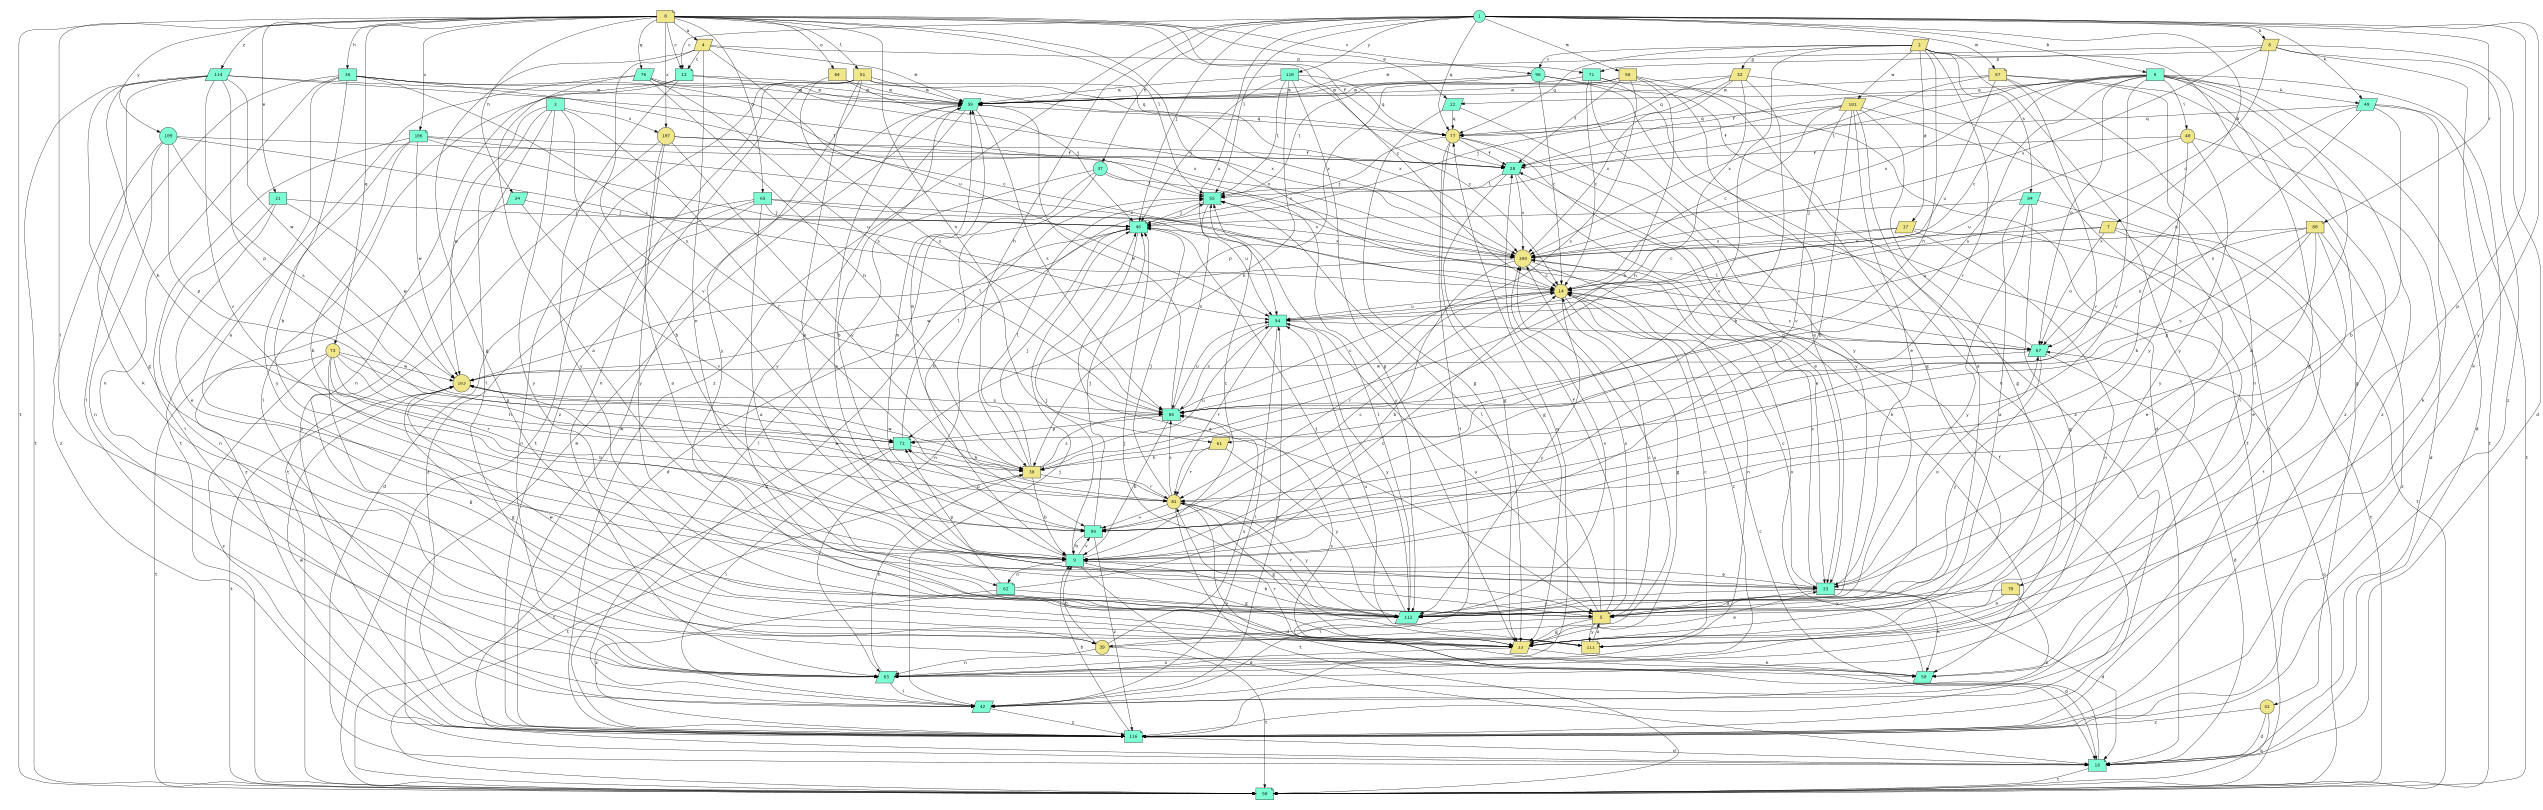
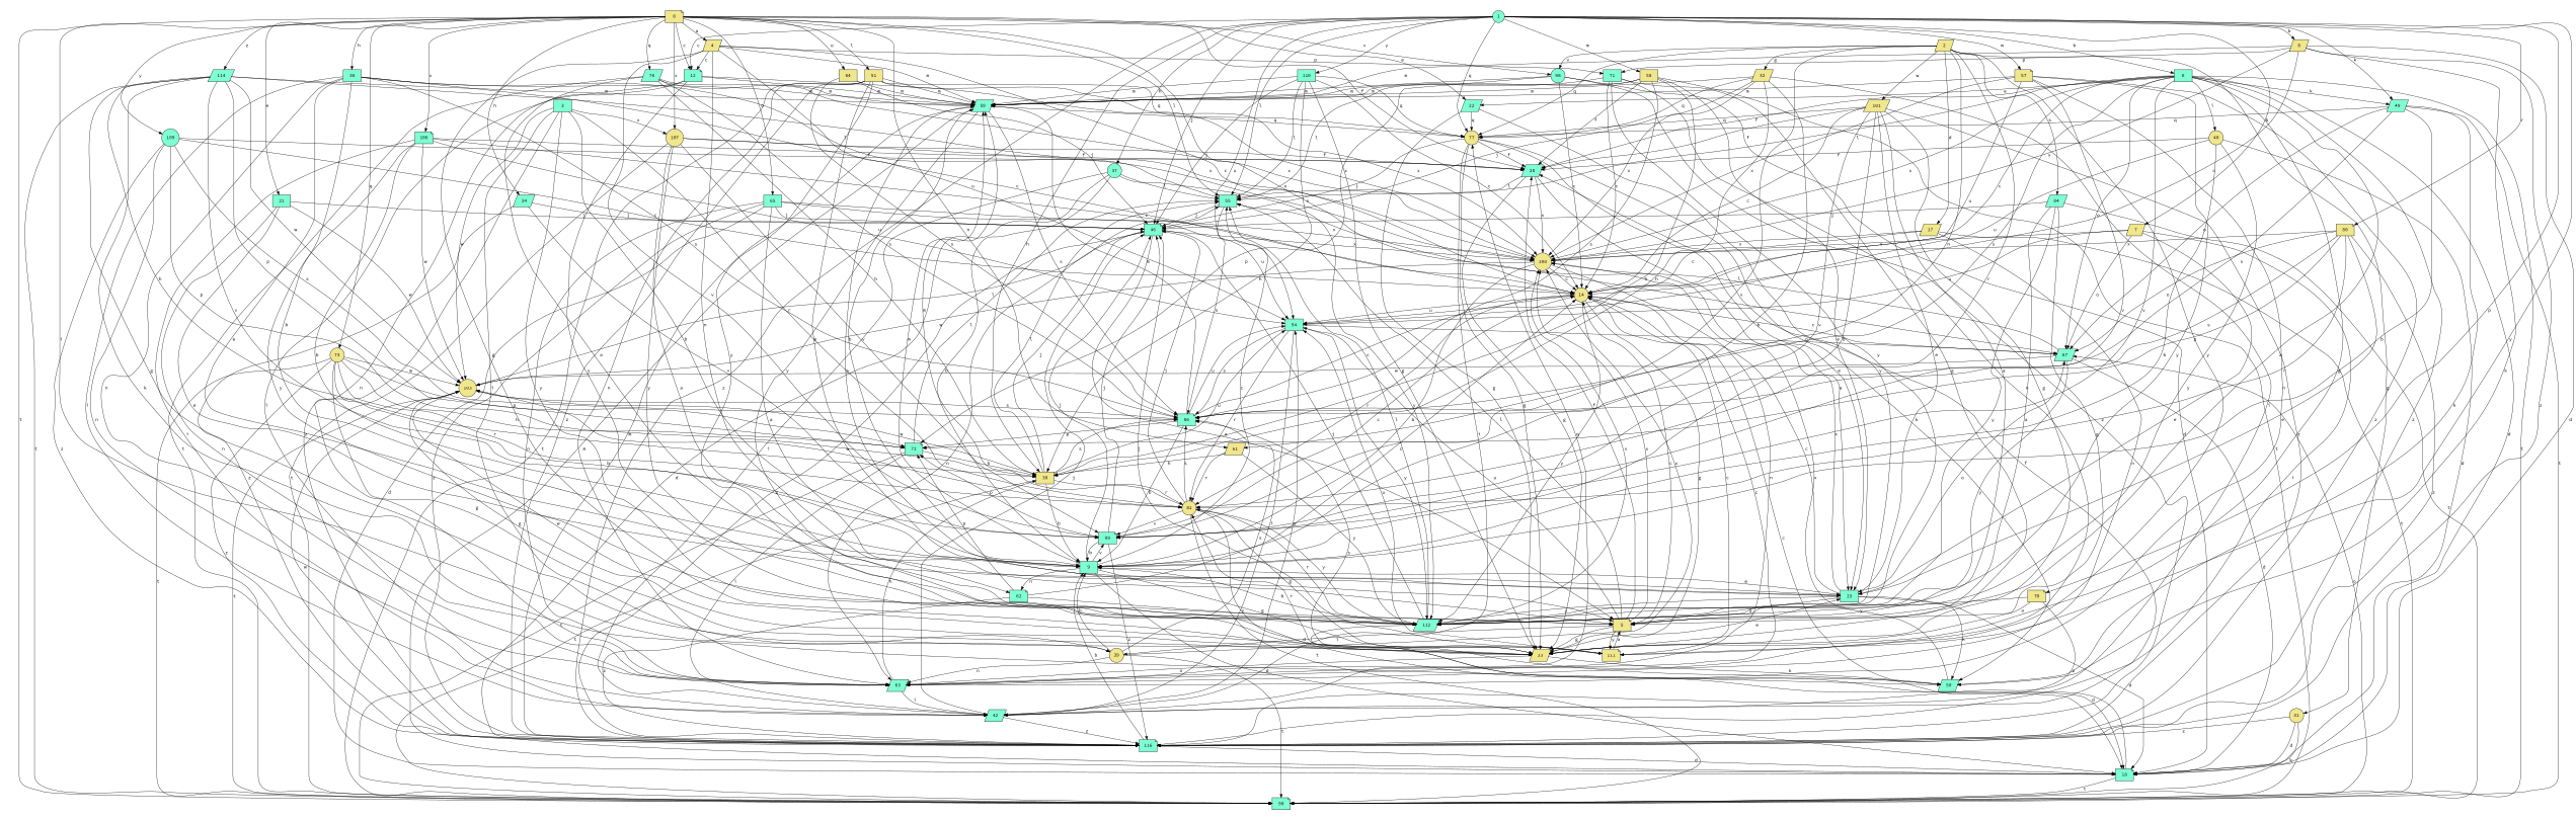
  strict digraph {
    fontname="Source Code Pro"
    node [fillcolor=aquamarine fontname="Source Code Pro" shape=parallelogram style=filled]
    edge [fontname="Source Code Pro"]
    0 [fillcolor=khaki shape=note]
    4 [fillcolor=khaki]
    12 [shape=note]
    21 [shape=box]
    22
    28
    34
    36 [shape=box]
    39 [fillcolor=khaki shape=circle]
    51 [fillcolor=khaki shape=box]
    55 [shape=box]
    61 [fillcolor=khaki]
    64 [fillcolor=khaki shape=box]
    65 [shape=box]
    67
    73 [fillcolor=khaki shape=circle]
    76
    90 [shape=note]
    98 [shape=circle]
    106 [shape=note]
    107 [fillcolor=khaki shape=circle]
    109 [shape=circle]
    114
    94 [shape=box]
    99 [shape=note]
    14 [fillcolor=khaki shape=circle]
    33 [fillcolor=khaki]
    59
    62 [shape=note]
    71 [shape=box]
    111 [fillcolor=khaki shape=note]
    108 [fillcolor=khaki shape=circle]
    42
    63
    46 [shape=note]
    103 [fillcolor=khaki shape=circle]
    23 [shape=box]
    77 [fillcolor=khaki shape=circle]
    112
    116 [shape=note]
    9 [shape=box]
    86 [shape=note]
    38 [fillcolor=khaki shape=box]
    81 [fillcolor=khaki shape=circle]
    5 [fillcolor=khaki shape=note]
    18 [shape=note]
    72 [shape=note]
    50
    1 [shape=circle]
    6 [shape=box]
    7 [fillcolor=khaki]
    8 [fillcolor=khaki]
    37 [shape=circle]
    49
    57 [fillcolor=khaki shape=note]
    58 [fillcolor=khaki shape=box]
    70 [fillcolor=khaki shape=note]
    80 [fillcolor=khaki shape=note]
    110 [shape=box]
    40 [fillcolor=khaki shape=circle]
    2 [fillcolor=khaki]
    17 [fillcolor=khaki]
    31 [fillcolor=khaki shape=circle]
    32 [fillcolor=khaki]
    84
    101 [fillcolor=khaki]
    3 [shape=box]
    0 -> 4 [label=a]
    0 -> 12 [label=c]
    0 -> 21 [label=e]
    0 -> 22 [label=e]
    0 -> 28 [label=f]
    0 -> 34 [label=h]
    0 -> 36 [label=h]
    0 -> 39 [label=i]
    0 -> 51 [label=l]
    0 -> 55 [label=l]
    0 -> 61 [label=n]
    0 -> 64 [label=o]
    0 -> 65 [label=o]
    0 -> 67 [label=o]
    0 -> 73 [label=q]
    0 -> 76 [label=q]
    0 -> 90 [label=t]
    0 -> 98 [label=v]
    0 -> 106 [label=x]
    0 -> 107 [label=x]
    0 -> 109 [label=y]
    0 -> 114 [label=z]
    4 -> 12 [label=c]
    4 -> 94 [label=u]
    4 -> 99 [label=v]
-   0 -> 14 [label=c]
+   4 -> 14 [label=c]
    4 -> 33 [label=g]
    4 -> 59 [label=m]
    4 -> 62 [label=n]
    4 -> 71 [label=p]
    12 -> 59 [label=m]
    12 -> 111 [label=y]
    12 -> 108 [label=x]
    12 -> 42 [label=i]
    12 -> 63 [label=n]
    21 -> 63 [label=n]
    21 -> 46 [label=j]
    21 -> 103 [label=w]
    21 -> 23 [label=e]
    22 -> 33 [label=g]
    22 -> 77 [label=q]
    22 -> 112 [label=y]
    28 -> 55 [label=l]
    28 -> 33 [label=g]
    28 -> 108 [label=x]
    28 -> 23 [label=e]
    34 -> 99 [label=v]
    34 -> 46 [label=j]
    34 -> 116 [label=z]
    36 -> 55 [label=l]
    36 -> 14 [label=c]
    36 -> 59 [label=m]
    36 -> 42 [label=i]
    36 -> 63 [label=n]
    36 -> 23 [label=e]
    36 -> 9 [label=b]
    36 -> 86 [label=s]
    39 -> 90 [label=t]
    39 -> 108 [label=x]
    39 -> 63 [label=n]
    39 -> 9 [label=b]
    39 -> 86 [label=s]
    51 -> 90 [label=t]
    51 -> 59 [label=m]
    51 -> 108 [label=x]
    51 -> 63 [label=n]
    51 -> 23 [label=e]
    51 -> 77 [label=q]
    51 -> 112 [label=y]
    51 -> 116 [label=z]
    55 -> 46 [label=j]
    55 -> 86 [label=s]
    61 -> 112 [label=y]
    61 -> 38 [label=h]
    61 -> 81 [label=r]
    64 -> 59 [label=m]
    64 -> 46 [label=j]
    64 -> 86 [label=s]
    65 -> 94 [label=u]
    65 -> 108 [label=x]
    65 -> 63 [label=n]
    65 -> 46 [label=j]
    65 -> 116 [label=z]
    65 -> 5 [label=a]
    65 -> 18 [label=d]
    67 -> 55 [label=l]
    67 -> 14 [label=c]
    67 -> 103 [label=w]
    67 -> 112 [label=y]
    67 -> 18 [label=d]
    73 -> 90 [label=t]
    73 -> 33 [label=g]
    73 -> 103 [label=w]
    73 -> 116 [label=z]
    73 -> 9 [label=b]
    73 -> 38 [label=h]
    73 -> 81 [label=r]
    73 -> 72 [label=p]
    76 -> 90 [label=t]
    76 -> 59 [label=m]
    76 -> 108 [label=x]
    76 -> 86 [label=s]
    76 -> 38 [label=h]
    76 -> 5 [label=a]
    90 -> 67 [label=o]
    98 -> 14 [label=c]
    98 -> 59 [label=m]
    98 -> 116 [label=z]
    98 -> 18 [label=d]
    98 -> 72 [label=p]
    106 -> 28 [label=f]
    106 -> 94 [label=u]
    106 -> 14 [label=c]
    106 -> 42 [label=i]
    106 -> 103 [label=w]
    106 -> 112 [label=y]
    106 -> 9 [label=b]
    107 -> 28 [label=f]
    107 -> 90 [label=t]
    107 -> 99 [label=v]
    107 -> 108 [label=x]
    107 -> 112 [label=y]
    107 -> 5 [label=a]
    109 -> 28 [label=f]
    109 -> 14 [label=c]
    109 -> 63 [label=n]
    109 -> 116 [label=z]
    109 -> 86 [label=s]
    109 -> 72 [label=p]
    114 -> 90 [label=t]
    114 -> 99 [label=v]
    114 -> 33 [label=g]
    114 -> 59 [label=m]
    114 -> 108 [label=x]
    114 -> 103 [label=w]
    114 -> 38 [label=h]
    114 -> 72 [label=p]
    114 -> 50 [label=k]
    94 -> 67 [label=o]
    94 -> 42 [label=i]
    94 -> 112 [label=y]
    94 -> 86 [label=s]
    94 -> 81 [label=r]
    99 -> 14 [label=c]
    99 -> 46 [label=j]
    99 -> 116 [label=z]
    99 -> 9 [label=b]
    99 -> 72 [label=p]
    14 -> 94 [label=u]
    14 -> 33 [label=g]
    14 -> 112 [label=y]
    14 -> 81 [label=r]
    33 -> 63 [label=n]
    33 -> 103 [label=w]
    33 -> 23 [label=e]
    33 -> 50 [label=k]
    59 -> 77 [label=q]
    59 -> 112 [label=y]
    59 -> 9 [label=b]
    59 -> 86 [label=s]
    59 -> 5 [label=a]
    62 -> 14 [label=c]
    62 -> 112 [label=y]
    62 -> 116 [label=z]
    62 -> 72 [label=p]
    71 -> 14 [label=c]
    71 -> 33 [label=g]
    71 -> 59 [label=m]
    71 -> 63 [label=n]
    71 -> 112 [label=y]
    111 -> 94 [label=u]
    111 -> 14 [label=c]
    111 -> 46 [label=j]
    111 -> 5 [label=a]
    108 -> 14 [label=c]
    108 -> 63 [label=n]
    108 -> 103 [label=w]
    108 -> 9 [label=b]
    42 -> 94 [label=u]
    42 -> 46 [label=j]
    42 -> 77 [label=q]
    42 -> 116 [label=z]
    63 -> 14 [label=c]
    63 -> 42 [label=i]
    63 -> 38 [label=h]
    46 -> 108 [label=x]
    46 -> 63 [label=n]
    46 -> 116 [label=z]
    46 -> 5 [label=a]
    103 -> 55 [label=l]
    103 -> 90 [label=t]
    103 -> 33 [label=g]
    103 -> 86 [label=s]
    23 -> 67 [label=o]
    23 -> 14 [label=c]
    23 -> 108 [label=x]
    23 -> 112 [label=y]
    23 -> 5 [label=a]
    23 -> 18 [label=d]
    23 -> 50 [label=k]
    77 -> 28 [label=f]
    77 -> 33 [label=g]
    77 -> 42 [label=i]
    77 -> 46 [label=j]
    77 -> 23 [label=e]
    77 -> 50 [label=k]
    112 -> 55 [label=l]
    112 -> 108 [label=x]
    112 -> 46 [label=j]
    112 -> 9 [label=b]
    112 -> 81 [label=r]
    112 -> 18 [label=d]
    116 -> 28 [label=f]
    116 -> 59 [label=m]
    116 -> 103 [label=w]
    116 -> 9 [label=b]
    116 -> 18 [label=d]
    9 -> 55 [label=c]
    9 -> 99 [label=v]
    9 -> 33 [label=g]
    9 -> 59 [label=m]
    9 -> 62 [label=n]
    9 -> 46 [label=j]
    9 -> 23 [label=e]
    9 -> 18 [label=d]
    86 -> 94 [label=u]
    86 -> 14 [label=c]
    86 -> 59 [label=m]
    86 -> 9 [label=b]
    86 -> 72 [label=p]
    38 -> 55 [label=l]
    38 -> 90 [label=t]
    38 -> 94 [label=u]
    38 -> 46 [label=j]
    38 -> 103 [label=w]
    38 -> 9 [label=b]
    38 -> 86 [label=s]
    38 -> 81 [label=r]
    81 -> 90 [label=t]
    81 -> 99 [label=v]
    81 -> 33 [label=g]
    81 -> 59 [label=m]
    81 -> 46 [label=j]
    81 -> 103 [label=w]
    81 -> 112 [label=y]
    81 -> 86 [label=s]
    81 -> 18 [label=d]
    5 -> 28 [label=f]
    5 -> 39 [label=i]
    5 -> 55 [label=l]
    5 -> 94 [label=u]
    5 -> 14 [label=c]
    5 -> 33 [label=g]
    5 -> 111 [label=y]
    5 -> 108 [label=x]
    18 -> 90 [label=t]
    18 -> 14 [label=c]
    18 -> 59 [label=m]
    72 -> 55 [label=l]
    72 -> 90 [label=t]
    72 -> 42 [label=i]
    72 -> 38 [label=h]
    50 -> 108 [label=x]
    50 -> 86 [label=s]
    50 -> 81 [label=r]
    1 -> 12 [label=c]
    1 -> 55 [label=l]
    1 -> 94 [label=u]
    1 -> 111 [label=y]
    1 -> 46 [label=j]
    1 -> 77 [label=q]
    1 -> 116 [label=z]
    1 -> 38 [label=h]
    1 -> 6 [label=b]
    1 -> 7 [label=b]
    1 -> 8 [label=b]
    1 -> 37 [label=h]
    1 -> 49 [label=k]
    1 -> 57 [label=m]
    1 -> 58 [label=m]
    1 -> 70 [label=p]
    1 -> 80 [label=r]
    1 -> 110 [label=y]
    6 -> 22 [label=e]
    6 -> 28 [label=f]
    6 -> 55 [label=l]
    6 -> 67 [label=o]
    6 -> 90 [label=t]
    6 -> 99 [label=v]
    6 -> 14 [label=c]
    6 -> 33 [label=g]
    6 -> 108 [label=x]
    6 -> 116 [label=z]
    6 -> 86 [label=s]
    6 -> 5 [label=a]
    6 -> 18 [label=d]
    6 -> 49 [label=k]
    6 -> 40 [label=i]
    7 -> 67 [label=o]
    7 -> 94 [label=u]
    7 -> 108 [label=x]
    7 -> 42 [label=i]
    7 -> 23 [label=e]
    8 -> 14 [label=c]
    8 -> 59 [label=m]
    8 -> 71 [label=p]
    8 -> 108 [label=x]
    8 -> 116 [label=z]
    8 -> 18 [label=d]
    8 -> 50 [label=k]
    37 -> 55 [label=l]
    37 -> 42 [label=i]
    37 -> 112 [label=y]
    37 -> 9 [label=b]
    37 -> 18 [label=d]
    49 -> 67 [label=o]
    49 -> 90 [label=t]
    49 -> 77 [label=q]
    49 -> 9 [label=b]
    49 -> 86 [label=s]
    49 -> 50 [label=k]
    57 -> 94 [label=u]
    57 -> 99 [label=v]
    57 -> 59 [label=m]
    57 -> 108 [label=x]
    57 -> 63 [label=n]
    57 -> 112 [label=y]
    57 -> 116 [label=z]
    58 -> 28 [label=f]
    58 -> 55 [label=l]
    58 -> 90 [label=t]
    58 -> 59 [label=m]
    58 -> 23 [label=e]
    58 -> 86 [label=s]
    58 -> 38 [label=h]
    70 -> 112 [label=y]
    70 -> 116 [label=z]
    70 -> 5 [label=a]
    80 -> 67 [label=o]
    80 -> 108 [label=x]
    80 -> 23 [label=e]
    80 -> 116 [label=z]
    80 -> 86 [label=s]
    80 -> 81 [label=r]
    80 -> 72 [label=p]
    110 -> 55 [label=l]
    110 -> 14 [label=c]
    110 -> 33 [label=g]
    110 -> 59 [label=m]
    110 -> 46 [label=j]
    110 -> 77 [label=q]
    110 -> 38 [label=h]
    40 -> 28 [label=f]
    40 -> 94 [label=u]
    40 -> 112 [label=y]
    40 -> 9 [label=b]
    40 -> 18 [label=d]
    2 -> 61 [label=n]
    2 -> 98 [label=v]
    2 -> 99 [label=v]
    2 -> 111 [label=y]
    2 -> 77 [label=q]
    2 -> 81 [label=r]
    2 -> 17 [label=d]
    2 -> 31 [label=g]
    2 -> 32 [label=g]
    2 -> 84 [label=s]
    2 -> 101 [label=w]
    17 -> 90 [label=t]
    17 -> 14 [label=c]
    17 -> 108 [label=x]
    17 -> 63 [label=n]
    31 -> 90 [label=k]
    31 -> 116 [label=z]
    31 -> 18 [label=d]
    32 -> 59 [label=m]
    32 -> 108 [label=x]
    32 -> 42 [label=i]
    32 -> 46 [label=j]
    32 -> 77 [label=q]
    32 -> 9 [label=b]
    32 -> 38 [label=h]
    84 -> 90 [label=t]
    84 -> 33 [label=g]
    84 -> 46 [label=j]
    84 -> 112 [label=y]
    84 -> 5 [label=a]
    101 -> 28 [label=f]
    101 -> 99 [label=v]
    101 -> 14 [label=c]
    101 -> 33 [label=g]
    101 -> 23 [label=e]
    101 -> 77 [label=q]
    101 -> 116 [label=z]
    101 -> 9 [label=b]
    101 -> 5 [label=a]
    3 -> 39 [label=i]
    3 -> 107 [label=x]
    3 -> 111 [label=y]
    3 -> 103 [label=w]
    3 -> 116 [label=z]
    3 -> 9 [label=b]
    3 -> 81 [label=r]
  }
